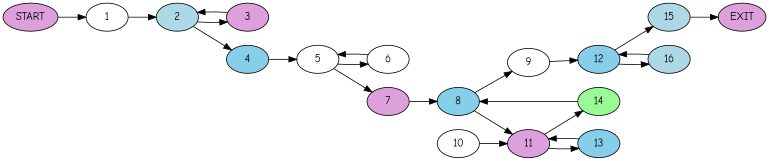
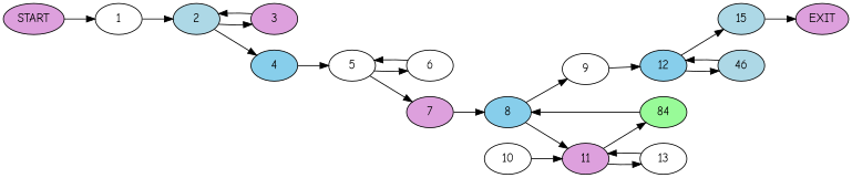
  digraph {
    fontname="Comic Neue"
    rankdir=LR
    node [fillcolor=white fontname="Comic Neue" style=filled]
    edge [fontname="Comic Neue"]
    n1 [fillcolor=plum label=START]
    1
    2 [fillcolor=lightblue]
    n4 [fillcolor=plum label=EXIT]
    3 [fillcolor=plum]
    4 [fillcolor=skyblue]
    5
    6
    7 [fillcolor=plum]
    8 [fillcolor=skyblue]
    9
    11 [fillcolor=plum]
    12 [fillcolor=skyblue]
    10
    15 [fillcolor=lightblue]
-   16 [fillcolor=lightblue]
-   13 [fillcolor=skyblue]
-   14 [fillcolor=palegreen]
+   16 [fillcolor=lightblue label=46]
+   13
+   14 [fillcolor=palegreen label=84]
    n1 -> 1
    1 -> 2
    2 -> 3
    2 -> 4
    3 -> 2
    4 -> 5
    5 -> 6
    5 -> 7
    6 -> 5
    7 -> 8
    8 -> 9
    8 -> 11
    9 -> 12
    11 -> 13
    11 -> 14
    12 -> 15
    12 -> 16
    10 -> 11
    15 -> n4
    16 -> 12
    13 -> 11
    14 -> 8
  }
